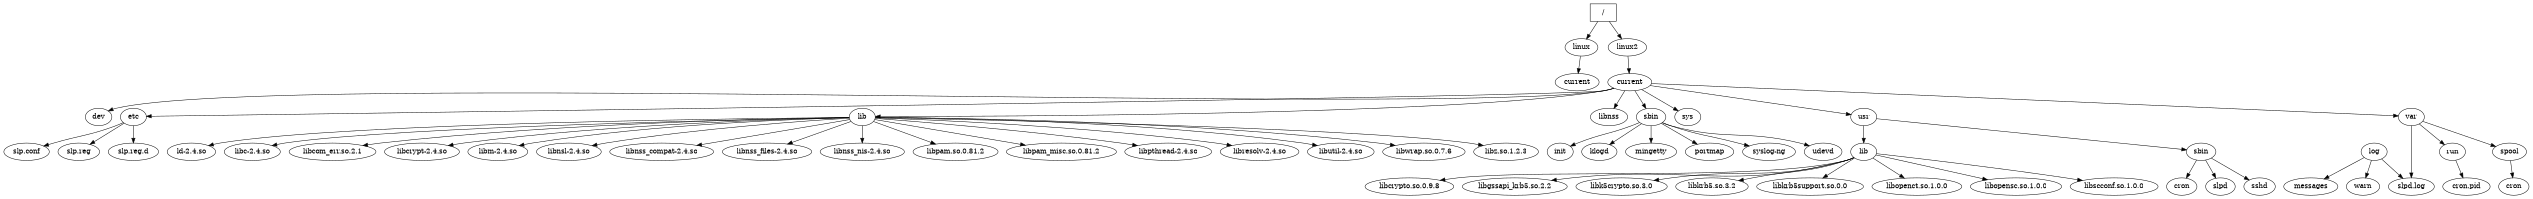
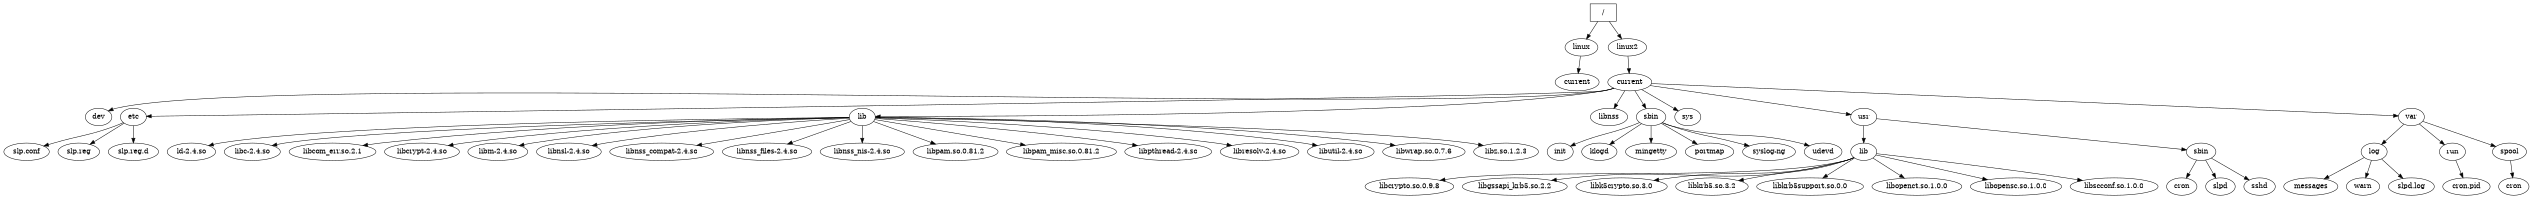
  digraph {
    n1 [label="/" shape=box]
    n2 [label=linux]
    n3 [label=linux2]
    n4 [label=current]
    n5 [label=current]
    n6 [label=dev]
    n7 [label=etc]
    n8 [label=lib]
    n9 [label=libnss]
    n10 [label=sbin]
    n11 [label=sys]
    n12 [label=usr]
    n13 [label=var]
    n14 [label="slp.conf"]
    n15 [label="slp.reg"]
    n16 [label="slp.reg.d"]
    n17 [label="ld-2.4.so"]
    n18 [label="libc-2.4.so"]
    n19 [label="libcom_err.so.2.1"]
    n20 [label="libcrypt-2.4.so"]
    n21 [label="libm-2.4.so"]
    n22 [label="libnsl-2.4.so"]
    n23 [label="libnss_compat-2.4.so"]
    n24 [label="libnss_files-2.4.so"]
    n25 [label="libnss_nis-2.4.so"]
    n26 [label="libpam.so.0.81.2"]
    n27 [label="libpam_misc.so.0.81.2"]
    n28 [label="libpthread-2.4.so"]
    n29 [label="libresolv-2.4.so"]
    n30 [label="libutil-2.4.so"]
    n31 [label="libwrap.so.0.7.6"]
    n32 [label="libz.so.1.2.3"]
    n33 [label=init]
    n34 [label=klogd]
    n35 [label=mingetty]
    n36 [label=portmap]
    n37 [label="syslog-ng"]
    n38 [label=udevd]
    n39 [label=lib]
    n40 [label=sbin]
    n41 [label=log]
    n42 [label=run]
    n43 [label=spool]
    n44 [label="libcrypto.so.0.9.8"]
    n45 [label="libgssapi_krb5.so.2.2"]
    n46 [label="libk5crypto.so.3.0"]
    n47 [label="libkrb5.so.3.2"]
    n48 [label="libkrb5support.so.0.0"]
    n49 [label="libopenct.so.1.0.0"]
    n50 [label="libopensc.so.1.0.0"]
    n51 [label="libscconf.so.1.0.0"]
    n52 [label=cron]
    n53 [label=slpd]
    n54 [label=sshd]
    n55 [label=messages]
    n56 [label="slpd.log"]
    n57 [label=warn]
    n58 [label="cron.pid"]
    n59 [label=cron]
    n1 -> n2
    n1 -> n3
    n2 -> n4
    n3 -> n5
    n5 -> n6
    n5 -> n7
    n5 -> n8
    n5 -> n9
    n5 -> n10
    n5 -> n11
    n5 -> n12
    n5 -> n13
    n7 -> n14
    n7 -> n15
    n7 -> n16
    n8 -> n17
    n8 -> n18
    n8 -> n19
    n8 -> n20
    n8 -> n21
    n8 -> n22
    n8 -> n23
    n8 -> n24
    n8 -> n25
    n8 -> n26
    n8 -> n27
    n8 -> n28
    n8 -> n29
    n8 -> n30
    n8 -> n31
    n8 -> n32
    n10 -> n33
    n10 -> n34
    n10 -> n35
    n10 -> n36
    n10 -> n37
    n10 -> n38
    n12 -> n39
    n12 -> n40
-   n13 -> n56
+   n13 -> n41
    n13 -> n42
    n13 -> n43
    n39 -> n44
    n39 -> n45
    n39 -> n46
    n39 -> n47
    n39 -> n48
    n39 -> n49
    n39 -> n50
    n39 -> n51
    n40 -> n52
    n40 -> n53
    n40 -> n54
    n41 -> n55
    n41 -> n56
    n41 -> n57
    n42 -> n58
    n43 -> n59
  }
